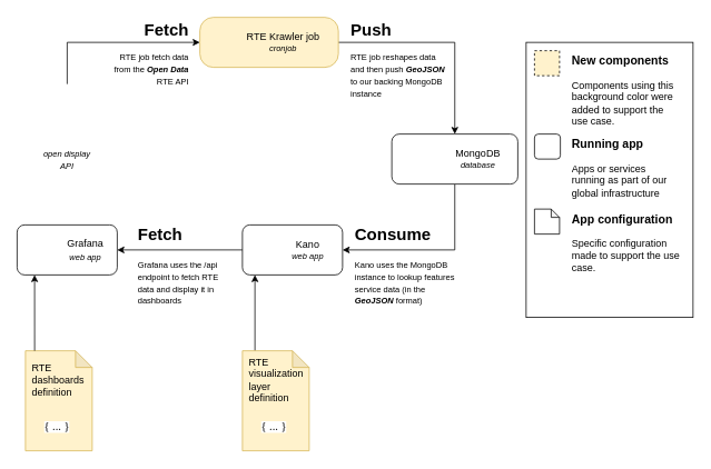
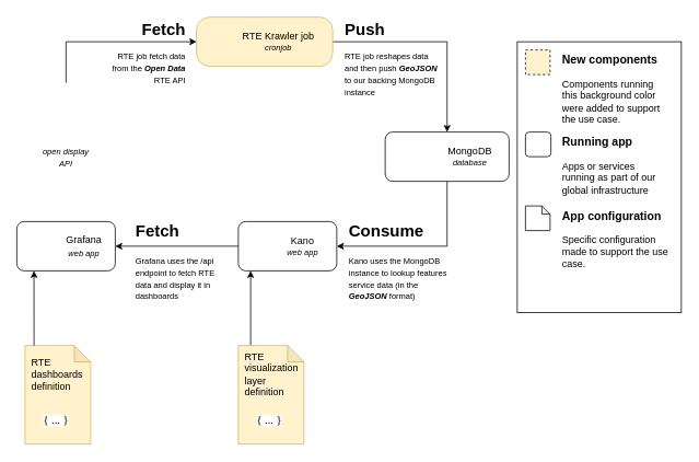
  <mxCell id="0" />
  <mxCell id="1" parent="0" />
  <mxCell id="2" value="" style="group" parent="1" vertex="1" connectable="0"><mxGeometry x="20" y="269" width="120" height="60" as="geometry" /></mxCell>
  <mxCell id="3" value="" style="rounded=1;whiteSpace=wrap;html=1;" parent="2" vertex="1"><mxGeometry width="120" height="60" as="geometry" /></mxCell>
  <mxCell id="4" value="&lt;div&gt;Grafana&lt;/div&gt;&lt;div&gt;&lt;i&gt;&lt;font style=&quot;font-size: 10px;&quot;&gt;web app&lt;/font&gt;&lt;/i&gt;&lt;br&gt;&lt;/div&gt;" style="text;html=1;strokeColor=none;fillColor=none;align=center;verticalAlign=middle;whiteSpace=wrap;rounded=0;" parent="2" vertex="1"><mxGeometry x="52" y="15" width="60" height="30" as="geometry" /></mxCell>
  <mxCell id="5" value="" style="shape=image;verticalLabelPosition=bottom;verticalAlign=top;imageAspect=0;image=https://external-content.duckduckgo.com/iu/?u=https%3A%2F%2Ftse1.mm.bing.net%2Fth%3Fid%3DOIP.s2DOmHobG1mv1bFg_-gsHwHaHa%26pid%3DApi&amp;f=1&amp;ipt=a1a6b3161061339eea8ebeb0c03c92228b22e54fdf92b335a32eb263354bcd4e&amp;ipo=images;aspect=fixed;" vertex="1" parent="2"><mxGeometry x="7" y="7.5" width="45" height="45" as="geometry" /></mxCell>
  <mxCell id="6" value="" style="group;" parent="1" vertex="1" connectable="0"><mxGeometry x="290" y="269" width="120" height="60" as="geometry" /></mxCell>
  <mxCell id="7" value="" style="rounded=1;whiteSpace=wrap;html=1;" parent="6" vertex="1"><mxGeometry width="120" height="60" as="geometry" /></mxCell>
  <mxCell id="8" value="&lt;div&gt;Kano&lt;/div&gt;&lt;div style=&quot;font-size: 10px;&quot;&gt;&lt;i&gt;web app&lt;/i&gt;&lt;br&gt;&lt;/div&gt;" style="text;html=1;strokeColor=none;fillColor=none;align=center;verticalAlign=middle;whiteSpace=wrap;rounded=0;" parent="6" vertex="1"><mxGeometry x="47" y="15" width="63" height="30" as="geometry" /></mxCell>
  <mxCell id="9" value="" style="shape=image;verticalLabelPosition=bottom;verticalAlign=top;imageAspect=0;image=https://s3.eu-central-1.amazonaws.com/kalisioscope/kano/kano-icon-256x256.png;aspect=fixed;" vertex="1" parent="6"><mxGeometry x="4" y="7" width="46" height="46" as="geometry" /></mxCell>
  <mxCell id="10" value="&lt;h1 style=&quot;font-size: 20px;&quot; align=&quot;right&quot;&gt;Fetch&lt;/h1&gt;&lt;p align=&quot;right&quot;&gt;&lt;font style=&quot;font-size: 10px;&quot;&gt;RTE job fetch data from the &lt;i&gt;&lt;b&gt;Open Data&lt;/b&gt;&lt;/i&gt; RTE API&lt;/font&gt;&lt;br&gt;&lt;/p&gt;" style="text;html=1;strokeColor=none;fillColor=none;spacing=5;spacingTop=-20;whiteSpace=wrap;overflow=hidden;rounded=0;" parent="1" vertex="1"><mxGeometry x="122" y="20" width="107" height="90" as="geometry" /></mxCell>
  <mxCell id="11" value="&lt;h1 style=&quot;font-size: 20px;&quot;&gt;Push&lt;/h1&gt;&lt;p align=&quot;left&quot;&gt;&lt;font style=&quot;font-size: 10px;&quot;&gt;RTE job reshapes data and then push &lt;b&gt;&lt;i&gt;GeoJSON&lt;/i&gt;&lt;/b&gt; to our backing MongoDB instance&lt;/font&gt;&lt;br&gt;&lt;/p&gt;" style="text;html=1;spacing=5;spacingTop=-20;whiteSpace=wrap;overflow=hidden;rounded=0;fillColor=none;strokeColor=none;" parent="1" vertex="1"><mxGeometry x="415" y="20" width="125" height="110" as="geometry" /></mxCell>
  <mxCell id="12" value="&lt;h1&gt;&lt;font style=&quot;font-size: 20px;&quot;&gt;Consume&lt;/font&gt;&lt;/h1&gt;&lt;p&gt;&lt;font style=&quot;font-size: 10px;&quot;&gt;Kano uses the MongoDB instance to lookup features service data (in the &lt;b&gt;&lt;i&gt;GeoJSON&lt;/i&gt;&lt;/b&gt; format)&lt;/font&gt;&lt;br&gt;&lt;/p&gt;" style="text;html=1;strokeColor=none;fillColor=none;spacing=5;spacingTop=-20;whiteSpace=wrap;overflow=hidden;rounded=0;" parent="1" vertex="1"><mxGeometry x="420" y="259" width="130" height="114" as="geometry" /></mxCell>
  <mxCell id="13" value="&lt;h1&gt;&lt;font style=&quot;font-size: 20px;&quot;&gt;Fetch&lt;/font&gt;&lt;/h1&gt;&lt;p&gt;&lt;font style=&quot;font-size: 10px;&quot;&gt;Grafana uses the /api endpoint to fetch RTE data and display it in dashboards&lt;/font&gt;&lt;br&gt;&lt;/p&gt;" style="text;html=1;strokeColor=none;fillColor=none;spacing=5;spacingTop=-20;whiteSpace=wrap;overflow=hidden;rounded=0;" parent="1" vertex="1"><mxGeometry x="160" y="259" width="110" height="114" as="geometry" /></mxCell>
  <mxCell id="14" style="edgeStyle=orthogonalEdgeStyle;rounded=0;orthogonalLoop=1;jettySize=auto;html=1;exitX=0.5;exitY=0;exitDx=0;exitDy=0;entryX=0;entryY=0.5;entryDx=0;entryDy=0;" edge="1" parent="1" source="15" target="30"><mxGeometry relative="1" as="geometry"><mxPoint x="250" y="170" as="targetPoint" /></mxGeometry></mxCell>
  <mxCell id="15" value="" style="shape=image;verticalLabelPosition=bottom;verticalAlign=top;imageAspect=0;image=https://data.rte-france.com/rte-digital-theme/images/logo_header.svg;aspect=fixed;" vertex="1" parent="1"><mxGeometry x="20" y="100" width="120" height="120" as="geometry" /></mxCell>
  <mxCell id="16" style="edgeStyle=orthogonalEdgeStyle;rounded=0;orthogonalLoop=1;jettySize=auto;html=1;exitX=0;exitY=0.5;exitDx=0;exitDy=0;entryX=1;entryY=0.5;entryDx=0;entryDy=0;" parent="1" source="7" edge="1" target="3"><mxGeometry relative="1" as="geometry"><mxPoint x="265" y="419" as="targetPoint" /></mxGeometry></mxCell>
  <mxCell id="17" style="edgeStyle=orthogonalEdgeStyle;rounded=0;orthogonalLoop=1;jettySize=auto;html=1;exitX=0.5;exitY=0;exitDx=0;exitDy=0;exitPerimeter=0;entryX=0.5;entryY=1;entryDx=0;entryDy=0;" edge="1" parent="1"><mxGeometry relative="1" as="geometry"><mxPoint x="305" y="420" as="sourcePoint" /><mxPoint x="305" y="329" as="targetPoint" /></mxGeometry></mxCell>
  <mxCell id="18" value="" style="group" vertex="1" connectable="0" parent="1"><mxGeometry x="290" y="420" width="80" height="120" as="geometry" /></mxCell>
  <mxCell id="19" value="" style="shape=note;whiteSpace=wrap;html=1;backgroundOutline=1;darkOpacity=0.05;size=20;fillColor=#fff2cc;strokeColor=#d6b656;" vertex="1" parent="18"><mxGeometry width="80" height="120" as="geometry" /></mxCell>
  <mxCell id="20" value="&lt;div align=&quot;left&quot;&gt;RTE visualization layer definition&lt;/div&gt;" style="text;html=1;strokeColor=none;fillColor=none;align=left;verticalAlign=middle;whiteSpace=wrap;rounded=0;" vertex="1" parent="18"><mxGeometry x="6" y="20" width="64" height="30" as="geometry" /></mxCell>
  <mxCell id="21" value="&lt;span style=&quot;background-color: rgb(255, 255, 255);&quot;&gt;&lt;font style=&quot;font-size: 14px;&quot; face=&quot;Lucida Console&quot;&gt;{ ... }&lt;/font&gt;&lt;/span&gt;" style="text;html=1;strokeColor=none;fillColor=none;align=center;verticalAlign=middle;whiteSpace=wrap;rounded=0;" vertex="1" parent="18"><mxGeometry x="8" y="77" width="60" height="30" as="geometry" /></mxCell>
  <mxCell id="22" value="" style="group" vertex="1" connectable="0" parent="1"><mxGeometry x="30" y="420" width="80" height="120" as="geometry" /></mxCell>
  <mxCell id="23" value="" style="shape=note;whiteSpace=wrap;html=1;backgroundOutline=1;darkOpacity=0.05;size=20;fillColor=#fff2cc;strokeColor=#d6b656;" vertex="1" parent="22"><mxGeometry width="80" height="120" as="geometry" /></mxCell>
  <mxCell id="24" value="&lt;div align=&quot;left&quot;&gt;RTE dashboards definition&lt;/div&gt;" style="text;html=1;strokeColor=none;fillColor=none;align=left;verticalAlign=middle;whiteSpace=wrap;rounded=0;" vertex="1" parent="22"><mxGeometry x="6" y="20" width="64" height="30" as="geometry" /></mxCell>
  <mxCell id="25" value="&lt;span style=&quot;background-color: rgb(255, 255, 255);&quot;&gt;&lt;font style=&quot;font-size: 14px;&quot; face=&quot;Lucida Console&quot;&gt;{ ... }&lt;/font&gt;&lt;/span&gt;" style="text;html=1;strokeColor=none;fillColor=none;align=center;verticalAlign=middle;whiteSpace=wrap;rounded=0;" vertex="1" parent="22"><mxGeometry x="8" y="77" width="60" height="30" as="geometry" /></mxCell>
  <mxCell id="26" style="edgeStyle=orthogonalEdgeStyle;rounded=0;orthogonalLoop=1;jettySize=auto;html=1;exitX=0;exitY=0;exitDx=30;exitDy=0;exitPerimeter=0;entryX=0.333;entryY=1;entryDx=0;entryDy=0;entryPerimeter=0;" edge="1" parent="1"><mxGeometry relative="1" as="geometry"><mxPoint x="41" y="420" as="sourcePoint" /><mxPoint x="40.96" y="329" as="targetPoint" /></mxGeometry></mxCell>
  <mxCell id="27" style="edgeStyle=orthogonalEdgeStyle;rounded=0;orthogonalLoop=1;jettySize=auto;html=1;exitX=1;exitY=0.5;exitDx=0;exitDy=0;entryX=0.5;entryY=0;entryDx=0;entryDy=0;" edge="1" parent="1" source="30" target="34"><mxGeometry relative="1" as="geometry" /></mxCell>
  <mxCell id="28" style="edgeStyle=orthogonalEdgeStyle;rounded=0;orthogonalLoop=1;jettySize=auto;html=1;exitX=0.5;exitY=1;exitDx=0;exitDy=0;entryX=1;entryY=0.5;entryDx=0;entryDy=0;" edge="1" parent="1" source="34" target="7"><mxGeometry relative="1" as="geometry" /></mxCell>
  <mxCell id="29" value="" style="group" vertex="1" connectable="0" parent="1"><mxGeometry x="239" y="20" width="166" height="60" as="geometry" /></mxCell>
  <mxCell id="30" value="" style="rounded=1;whiteSpace=wrap;html=1;arcSize=27;fillColor=#fff2cc;strokeColor=#d6b656;" parent="29" vertex="1"><mxGeometry width="166" height="60" as="geometry" /></mxCell>
  <mxCell id="31" value="" style="shape=image;verticalLabelPosition=bottom;verticalAlign=top;imageAspect=0;image=https://s3.eu-central-1.amazonaws.com/kalisioscope/krawler/krawler-icon-256x256.png;aspect=fixed;" vertex="1" parent="29"><mxGeometry x="10.997" y="10" width="40" height="40" as="geometry" /></mxCell>
  <mxCell id="32" value="&lt;div&gt;RTE Krawler job&lt;/div&gt;&lt;div style=&quot;font-size: 10px;&quot;&gt;&lt;i&gt;cronjob&lt;/i&gt;&lt;br&gt;&lt;/div&gt;" style="text;html=1;strokeColor=none;fillColor=none;align=center;verticalAlign=middle;whiteSpace=wrap;rounded=0;" parent="29" vertex="1"><mxGeometry x="50" y="15" width="100" height="30" as="geometry" /></mxCell>
  <mxCell id="33" value="" style="group" vertex="1" connectable="0" parent="1"><mxGeometry x="464" y="160" width="156" height="60" as="geometry" /></mxCell>
  <mxCell id="34" value="" style="rounded=1;whiteSpace=wrap;html=1;" vertex="1" parent="33"><mxGeometry x="5" width="151" height="60" as="geometry" /></mxCell>
  <mxCell id="35" value="" style="shape=image;verticalLabelPosition=bottom;verticalAlign=top;imageAspect=0;image=https://www.ideematic.com/wp-content/uploads/2018/02/mongodb-logo.png;aspect=fixed;" vertex="1" parent="33"><mxGeometry y="5.25" width="71.47" height="49.5" as="geometry" /></mxCell>
  <mxCell id="36" value="&lt;div&gt;MongoDB&lt;/div&gt;&lt;div style=&quot;font-size: 10px;&quot;&gt;&lt;i&gt;database&lt;/i&gt;&lt;br&gt;&lt;/div&gt;" style="text;html=1;strokeColor=none;fillColor=none;align=center;verticalAlign=middle;whiteSpace=wrap;rounded=0;" parent="33" vertex="1"><mxGeometry x="71.47" y="15" width="74.53" height="30" as="geometry" /></mxCell>
  <mxCell id="37" value="&lt;i&gt;&lt;font style=&quot;font-size: 10px;&quot;&gt;open display API&lt;/font&gt;&lt;/i&gt;" style="text;html=1;strokeColor=none;fillColor=none;align=center;verticalAlign=middle;whiteSpace=wrap;rounded=0;" vertex="1" parent="1"><mxGeometry x="45" y="175" width="70" height="30" as="geometry" /></mxCell>
  <mxCell id="38" value="" style="group" vertex="1" connectable="0" parent="1"><mxGeometry x="630" y="50" width="200" height="330" as="geometry" /></mxCell>
  <mxCell id="39" value="" style="rounded=0;whiteSpace=wrap;html=1;" vertex="1" parent="38"><mxGeometry width="200" height="330" as="geometry" /></mxCell>
  <mxCell id="40" value="" style="group" vertex="1" connectable="0" parent="38"><mxGeometry x="10" y="10" width="180" height="97.5" as="geometry" /></mxCell>
  <mxCell id="41" value="" style="rounded=0;whiteSpace=wrap;html=1;fillColor=#fff2cc;strokeColor=default;dashed=1;" vertex="1" parent="40"><mxGeometry width="30" height="30" as="geometry" /></mxCell>
- <mxCell id="42" value="&lt;h3&gt;New components&lt;br&gt;&lt;/h3&gt;&lt;p&gt;Components using this background color were added to support the use case.&lt;br&gt;&lt;/p&gt;" style="text;html=1;strokeColor=none;fillColor=none;spacing=5;spacingTop=-20;whiteSpace=wrap;overflow=hidden;rounded=0;" vertex="1" parent="40"><mxGeometry x="40" width="140" height="97.5" as="geometry" /></mxCell>
+ <mxCell id="42" value="&lt;h3&gt;New components&lt;br&gt;&lt;/h3&gt;&lt;p&gt;Components running this background color were added to support the use case.&lt;br&gt;&lt;/p&gt;" style="text;html=1;strokeColor=none;fillColor=none;spacing=5;spacingTop=-20;whiteSpace=wrap;overflow=hidden;rounded=0;" vertex="1" parent="40"><mxGeometry x="40" width="140" height="97.5" as="geometry" /></mxCell>
  <mxCell id="43" value="" style="group" vertex="1" connectable="0" parent="38"><mxGeometry x="10" y="110" width="180" height="80" as="geometry" /></mxCell>
  <mxCell id="44" value="" style="rounded=1;whiteSpace=wrap;html=1;" vertex="1" parent="43"><mxGeometry width="31" height="30" as="geometry" /></mxCell>
  <mxCell id="45" value="&lt;h3&gt;Running app&lt;br&gt;&lt;/h3&gt;&lt;p&gt;Apps or services running as part of our global infrastructure&lt;br&gt;&lt;/p&gt;" style="text;html=1;strokeColor=none;fillColor=none;spacing=5;spacingTop=-20;whiteSpace=wrap;overflow=hidden;rounded=0;" vertex="1" parent="43"><mxGeometry x="40" width="140" height="80" as="geometry" /></mxCell>
  <mxCell id="46" value="" style="group" vertex="1" connectable="0" parent="38"><mxGeometry x="10" y="200" width="180" height="80" as="geometry" /></mxCell>
  <mxCell id="47" value="" style="shape=note;whiteSpace=wrap;html=1;backgroundOutline=1;darkOpacity=0.05;size=10;" vertex="1" parent="46"><mxGeometry width="30" height="30" as="geometry" /></mxCell>
  <mxCell id="48" value="&lt;h3&gt;App configuration&lt;br&gt;&lt;/h3&gt;&lt;p&gt;Specific configuration made to support the use case.&lt;br&gt;&lt;/p&gt;" style="text;html=1;strokeColor=none;fillColor=none;spacing=5;spacingTop=-20;whiteSpace=wrap;overflow=hidden;rounded=0;" vertex="1" parent="46"><mxGeometry x="40" width="140" height="80" as="geometry" /></mxCell>
